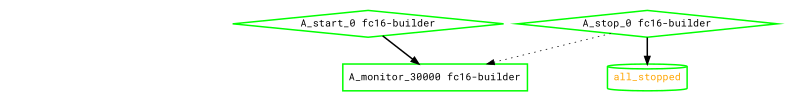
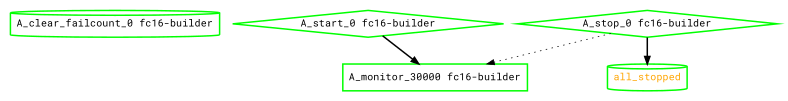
  digraph {
    fontname="Roboto Mono"
    node [color=green fontcolor=black fontname="Roboto Mono" shape=cylinder style=bold]
    edge [fontname="Roboto Mono" style=bold]
+   "A_clear_failcount_0 fc16-builder"
    "A_monitor_30000 fc16-builder" [shape=box]
    "A_start_0 fc16-builder" [shape=diamond]
    "A_stop_0 fc16-builder" [shape=diamond]
    all_stopped [fontcolor=orange]
    "A_start_0 fc16-builder" -> "A_monitor_30000 fc16-builder"
    "A_stop_0 fc16-builder" -> "A_monitor_30000 fc16-builder" [style=dotted]
    "A_stop_0 fc16-builder" -> all_stopped
  }
